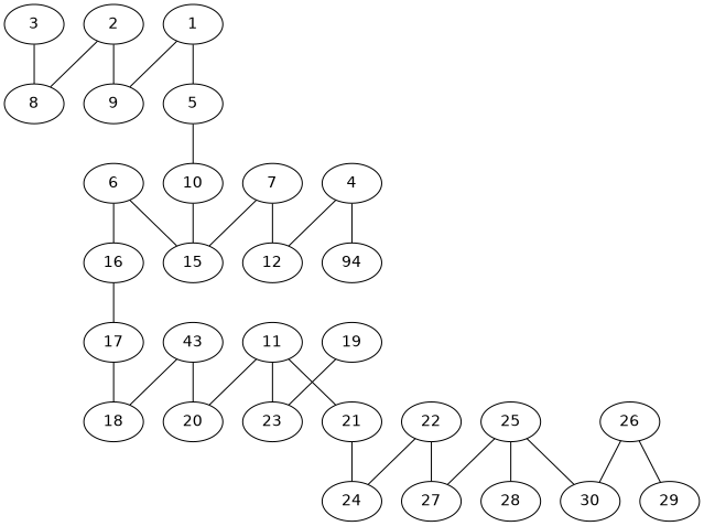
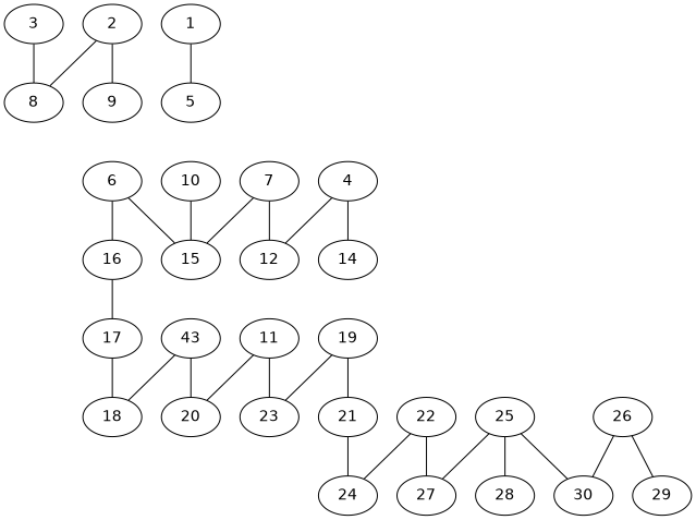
  graph {
    fontname="DejaVu Sans"
    node [fontname="DejaVu Sans"]
    edge [fontname="DejaVu Sans"]
    3
    8
    2
    9
    1
    5
    10
    15
    4
-   14 [label=94]
+   14
    12
    7
    6
    16
    17
    18
    n17 [label=43]
    20
    11
    23
    19
    21
    24
    22
    27
    25
    28
    30
    26
    29
    3 -- 8
    2 -- 8
    2 -- 9
-   1 -- 9
    1 -- 5
-   5 -- 10
    10 -- 15
    4 -- 14
    4 -- 12
    7 -- 15
    7 -- 12
    6 -- 15
    6 -- 16
    16 -- 17
    17 -- 18
    n17 -- 18
    n17 -- 20
    11 -- 20
    11 -- 23
    19 -- 23
-   11 -- 21
+   19 -- 21
    21 -- 24
    22 -- 24
    22 -- 27
    25 -- 27
    25 -- 28
    25 -- 30
    26 -- 30
    26 -- 29
  }
